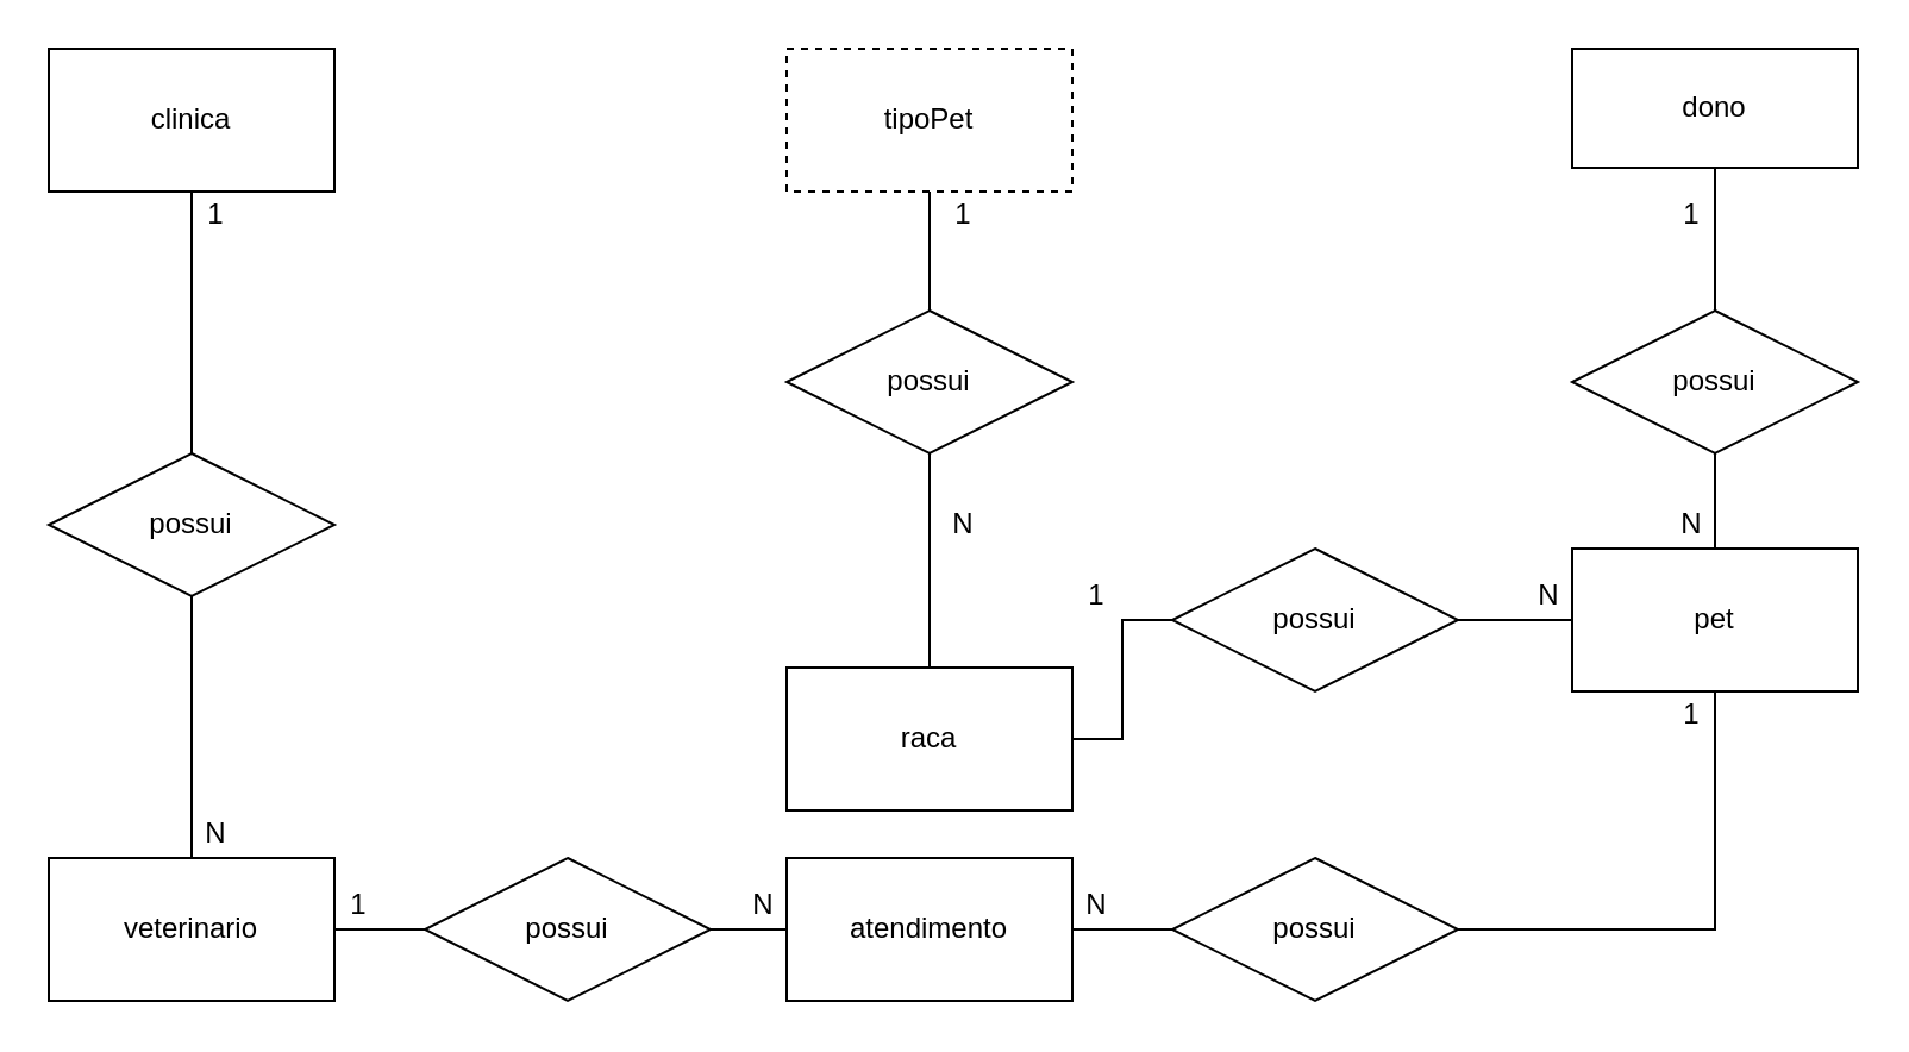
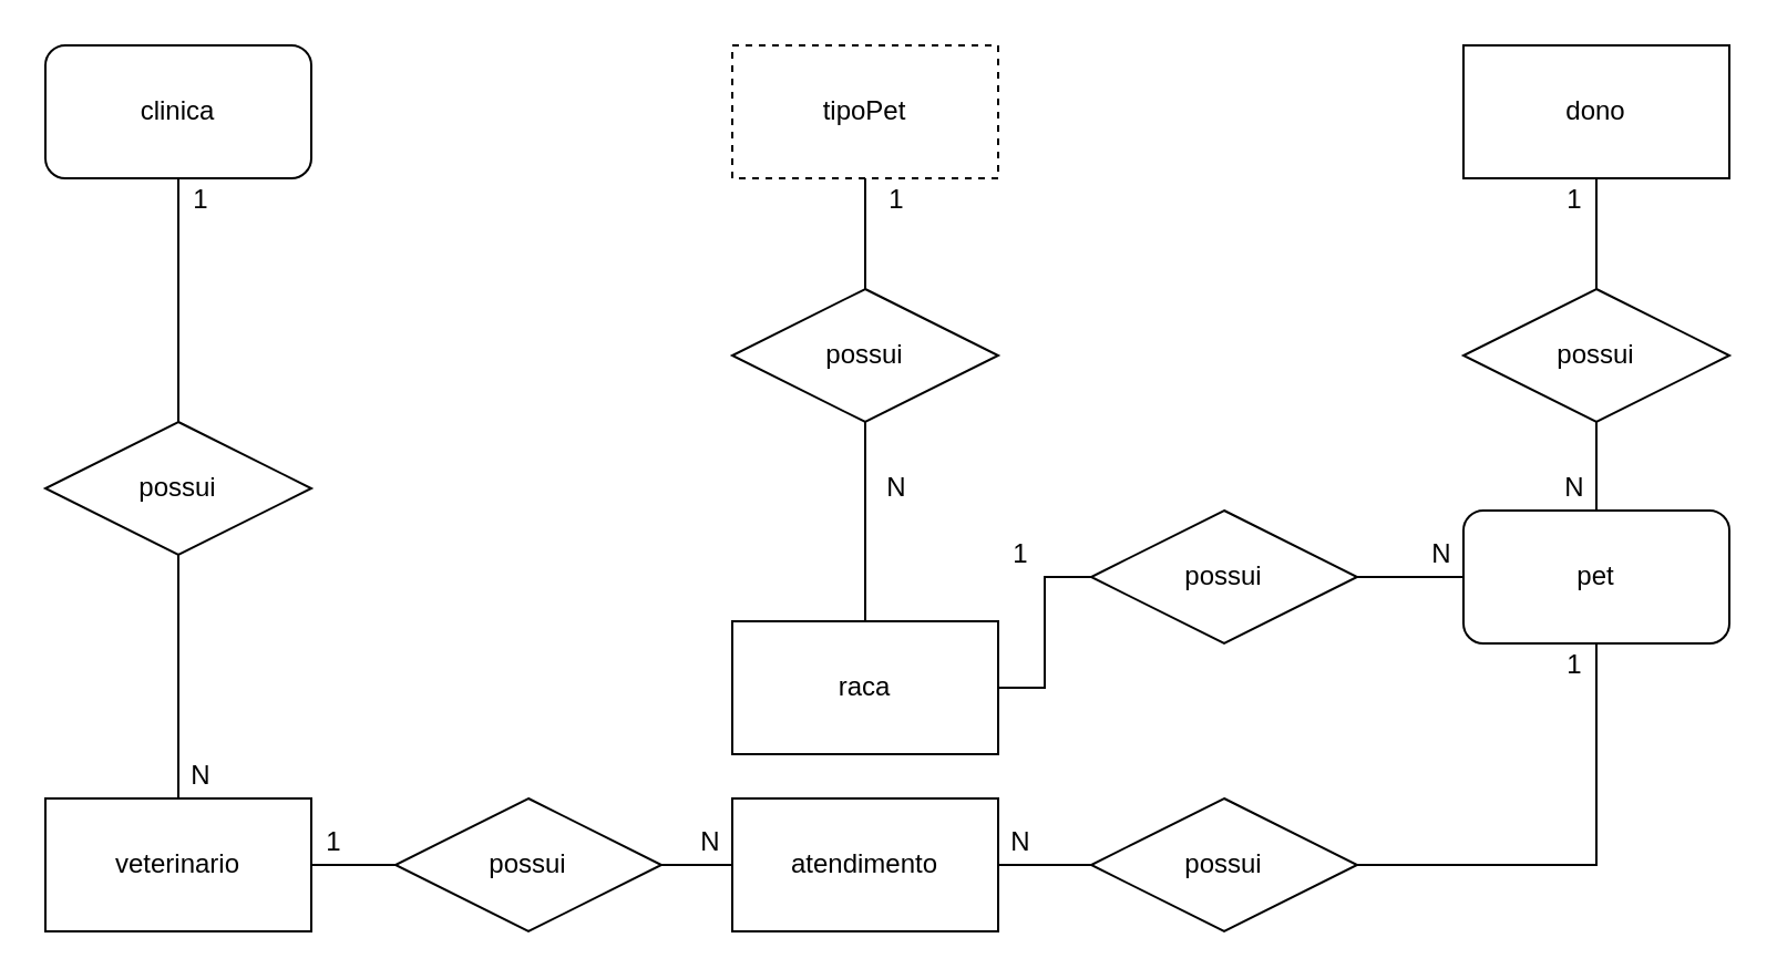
  <mxCell id="0" />
  <mxCell id="1" parent="0" />
  <mxCell id="2" style="edgeStyle=orthogonalEdgeStyle;rounded=0;orthogonalLoop=1;jettySize=auto;html=1;endArrow=none;endFill=0;" edge="1" parent="1" source="3" target="11"><mxGeometry relative="1" as="geometry" /></mxCell>
- <mxCell id="3" value="&lt;div&gt;clinica&lt;/div&gt;" style="rounded=0;whiteSpace=wrap;html=1;" vertex="1" parent="1"><mxGeometry x="20" y="20" width="120" height="60" as="geometry" /></mxCell>
+ <mxCell id="3" value="&lt;div&gt;clinica&lt;/div&gt;" style="whiteSpace=wrap;html=1;rounded=1;" vertex="1" parent="1"><mxGeometry x="20" y="20" width="120" height="60" as="geometry" /></mxCell>
  <mxCell id="4" value="veterinario" style="rounded=0;whiteSpace=wrap;html=1;" vertex="1" parent="1"><mxGeometry x="20" y="360" width="120" height="60" as="geometry" /></mxCell>
  <mxCell id="5" style="edgeStyle=orthogonalEdgeStyle;rounded=0;orthogonalLoop=1;jettySize=auto;html=1;endArrow=none;endFill=0;" edge="1" parent="1" source="6" target="16"><mxGeometry relative="1" as="geometry" /></mxCell>
  <mxCell id="6" value="atendimento" style="rounded=0;whiteSpace=wrap;html=1;" vertex="1" parent="1"><mxGeometry x="330" y="360" width="120" height="60" as="geometry" /></mxCell>
- <mxCell id="7" value="pet" style="rounded=0;whiteSpace=wrap;html=1;" vertex="1" parent="1"><mxGeometry x="660" y="230" width="120" height="60" as="geometry" /></mxCell>
+ <mxCell id="7" value="pet" style="whiteSpace=wrap;html=1;rounded=1;" vertex="1" parent="1"><mxGeometry x="660" y="230" width="120" height="60" as="geometry" /></mxCell>
  <mxCell id="8" style="edgeStyle=orthogonalEdgeStyle;rounded=0;orthogonalLoop=1;jettySize=auto;html=1;endArrow=none;endFill=0;" edge="1" parent="1" source="9" target="18"><mxGeometry relative="1" as="geometry" /></mxCell>
- <mxCell id="9" value="dono" style="rounded=0;whiteSpace=wrap;html=1;" vertex="1" parent="1"><mxGeometry x="660" y="20" width="120" height="50" as="geometry" /></mxCell>
+ <mxCell id="9" value="dono" style="rounded=0;whiteSpace=wrap;html=1;" vertex="1" parent="1"><mxGeometry x="660" y="20" width="120" height="60" as="geometry" /></mxCell>
  <mxCell id="10" style="edgeStyle=orthogonalEdgeStyle;rounded=0;orthogonalLoop=1;jettySize=auto;html=1;endArrow=none;endFill=0;" edge="1" parent="1" source="11" target="4"><mxGeometry relative="1" as="geometry" /></mxCell>
  <mxCell id="11" value="possui" style="shape=rhombus;perimeter=rhombusPerimeter;whiteSpace=wrap;html=1;align=center;" vertex="1" parent="1"><mxGeometry x="20" y="190" width="120" height="60" as="geometry" /></mxCell>
  <mxCell id="12" style="edgeStyle=orthogonalEdgeStyle;rounded=0;orthogonalLoop=1;jettySize=auto;html=1;endArrow=none;endFill=0;" edge="1" parent="1" source="14" target="6"><mxGeometry relative="1" as="geometry" /></mxCell>
  <mxCell id="13" style="edgeStyle=orthogonalEdgeStyle;rounded=0;orthogonalLoop=1;jettySize=auto;html=1;endArrow=none;endFill=0;" edge="1" parent="1" source="14" target="4"><mxGeometry relative="1" as="geometry" /></mxCell>
  <mxCell id="14" value="possui" style="shape=rhombus;perimeter=rhombusPerimeter;whiteSpace=wrap;html=1;align=center;" vertex="1" parent="1"><mxGeometry x="178" y="360" width="120" height="60" as="geometry" /></mxCell>
  <mxCell id="15" style="edgeStyle=orthogonalEdgeStyle;rounded=0;orthogonalLoop=1;jettySize=auto;html=1;endArrow=none;endFill=0;" edge="1" parent="1" source="16" target="7"><mxGeometry relative="1" as="geometry" /></mxCell>
  <mxCell id="16" value="possui" style="shape=rhombus;perimeter=rhombusPerimeter;whiteSpace=wrap;html=1;align=center;" vertex="1" parent="1"><mxGeometry x="492" y="360" width="120" height="60" as="geometry" /></mxCell>
  <mxCell id="17" style="edgeStyle=orthogonalEdgeStyle;rounded=0;orthogonalLoop=1;jettySize=auto;html=1;endArrow=none;endFill=0;" edge="1" parent="1" source="18" target="7"><mxGeometry relative="1" as="geometry" /></mxCell>
  <mxCell id="18" value="possui" style="shape=rhombus;perimeter=rhombusPerimeter;whiteSpace=wrap;html=1;align=center;" vertex="1" parent="1"><mxGeometry x="660" y="130" width="120" height="60" as="geometry" /></mxCell>
  <mxCell id="19" style="edgeStyle=orthogonalEdgeStyle;rounded=0;orthogonalLoop=1;jettySize=auto;html=1;endArrow=none;endFill=0;" edge="1" parent="1" source="20" target="22"><mxGeometry relative="1" as="geometry" /></mxCell>
  <mxCell id="20" value="raca" style="rounded=0;whiteSpace=wrap;html=1;" vertex="1" parent="1"><mxGeometry x="330" y="280" width="120" height="60" as="geometry" /></mxCell>
  <mxCell id="21" style="edgeStyle=orthogonalEdgeStyle;rounded=0;orthogonalLoop=1;jettySize=auto;html=1;endArrow=none;endFill=0;" edge="1" parent="1" source="22" target="7"><mxGeometry relative="1" as="geometry" /></mxCell>
  <mxCell id="22" value="possui" style="shape=rhombus;perimeter=rhombusPerimeter;whiteSpace=wrap;html=1;align=center;" vertex="1" parent="1"><mxGeometry x="492" y="230" width="120" height="60" as="geometry" /></mxCell>
  <mxCell id="23" style="edgeStyle=orthogonalEdgeStyle;rounded=0;orthogonalLoop=1;jettySize=auto;html=1;endArrow=none;endFill=0;" edge="1" parent="1" source="24" target="26"><mxGeometry relative="1" as="geometry" /></mxCell>
  <mxCell id="24" value="tipoPet" style="rounded=0;whiteSpace=wrap;html=1;dashed=1;" vertex="1" parent="1"><mxGeometry x="330" y="20" width="120" height="60" as="geometry" /></mxCell>
  <mxCell id="25" style="edgeStyle=orthogonalEdgeStyle;rounded=0;orthogonalLoop=1;jettySize=auto;html=1;endArrow=none;endFill=0;" edge="1" parent="1" source="26" target="20"><mxGeometry relative="1" as="geometry" /></mxCell>
  <mxCell id="26" value="possui" style="shape=rhombus;perimeter=rhombusPerimeter;whiteSpace=wrap;html=1;align=center;" vertex="1" parent="1"><mxGeometry x="330" y="130" width="120" height="60" as="geometry" /></mxCell>
  <mxCell id="27" value="1" style="text;html=1;align=center;verticalAlign=middle;resizable=0;points=[];autosize=1;strokeColor=none;" vertex="1" parent="1"><mxGeometry x="80" y="80" width="20" height="20" as="geometry" /></mxCell>
  <mxCell id="28" value="N" style="text;html=1;align=center;verticalAlign=middle;resizable=0;points=[];autosize=1;strokeColor=none;" vertex="1" parent="1"><mxGeometry x="80" y="340" width="20" height="20" as="geometry" /></mxCell>
  <mxCell id="29" value="1" style="text;html=1;align=center;verticalAlign=middle;resizable=0;points=[];autosize=1;strokeColor=none;" vertex="1" parent="1"><mxGeometry x="140" y="370" width="20" height="20" as="geometry" /></mxCell>
  <mxCell id="30" value="N" style="text;html=1;align=center;verticalAlign=middle;resizable=0;points=[];autosize=1;strokeColor=none;" vertex="1" parent="1"><mxGeometry x="310" y="370" width="20" height="20" as="geometry" /></mxCell>
  <mxCell id="31" value="N" style="text;html=1;align=center;verticalAlign=middle;resizable=0;points=[];autosize=1;strokeColor=none;" vertex="1" parent="1"><mxGeometry x="450" y="370" width="20" height="20" as="geometry" /></mxCell>
  <mxCell id="32" value="1" style="text;html=1;align=center;verticalAlign=middle;resizable=0;points=[];autosize=1;strokeColor=none;" vertex="1" parent="1"><mxGeometry x="700" y="290" width="20" height="20" as="geometry" /></mxCell>
  <mxCell id="33" value="1" style="text;html=1;align=center;verticalAlign=middle;resizable=0;points=[];autosize=1;strokeColor=none;" vertex="1" parent="1"><mxGeometry x="700" y="80" width="20" height="20" as="geometry" /></mxCell>
  <mxCell id="34" value="N" style="text;html=1;align=center;verticalAlign=middle;resizable=0;points=[];autosize=1;strokeColor=none;" vertex="1" parent="1"><mxGeometry x="700" y="210" width="20" height="20" as="geometry" /></mxCell>
  <mxCell id="35" value="1" style="text;html=1;align=center;verticalAlign=middle;resizable=0;points=[];autosize=1;strokeColor=none;" vertex="1" parent="1"><mxGeometry x="450" y="240" width="20" height="20" as="geometry" /></mxCell>
  <mxCell id="36" value="N" style="text;html=1;align=center;verticalAlign=middle;resizable=0;points=[];autosize=1;strokeColor=none;" vertex="1" parent="1"><mxGeometry x="640" y="240" width="20" height="20" as="geometry" /></mxCell>
  <mxCell id="37" value="1" style="text;html=1;align=center;verticalAlign=middle;resizable=0;points=[];autosize=1;strokeColor=none;" vertex="1" parent="1"><mxGeometry x="394" y="80" width="20" height="20" as="geometry" /></mxCell>
  <mxCell id="38" value="N" style="text;html=1;align=center;verticalAlign=middle;resizable=0;points=[];autosize=1;strokeColor=none;" vertex="1" parent="1"><mxGeometry x="394" y="210" width="20" height="20" as="geometry" /></mxCell>
